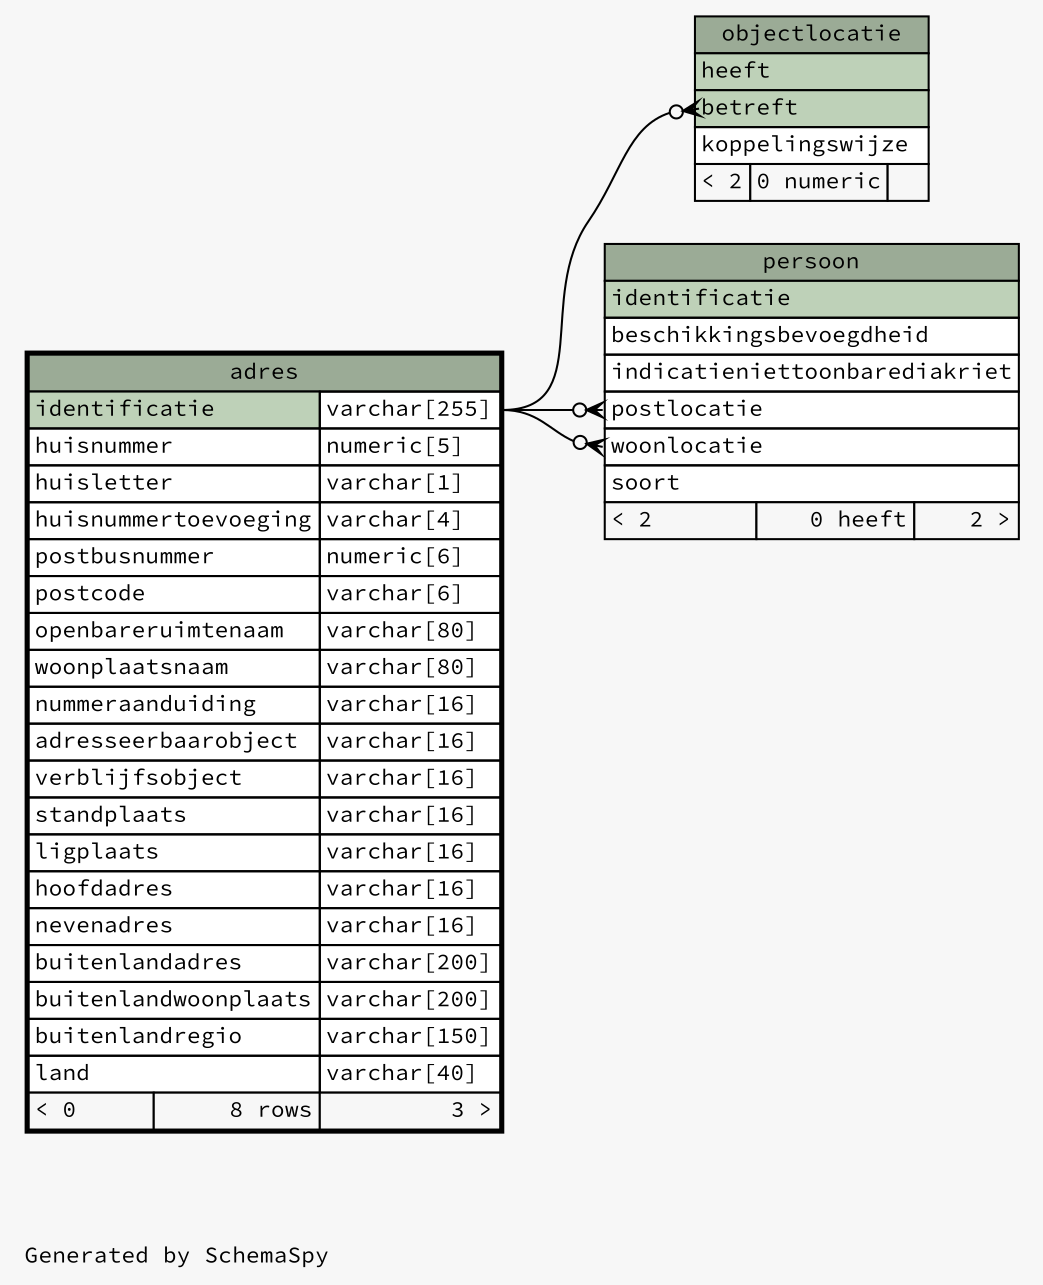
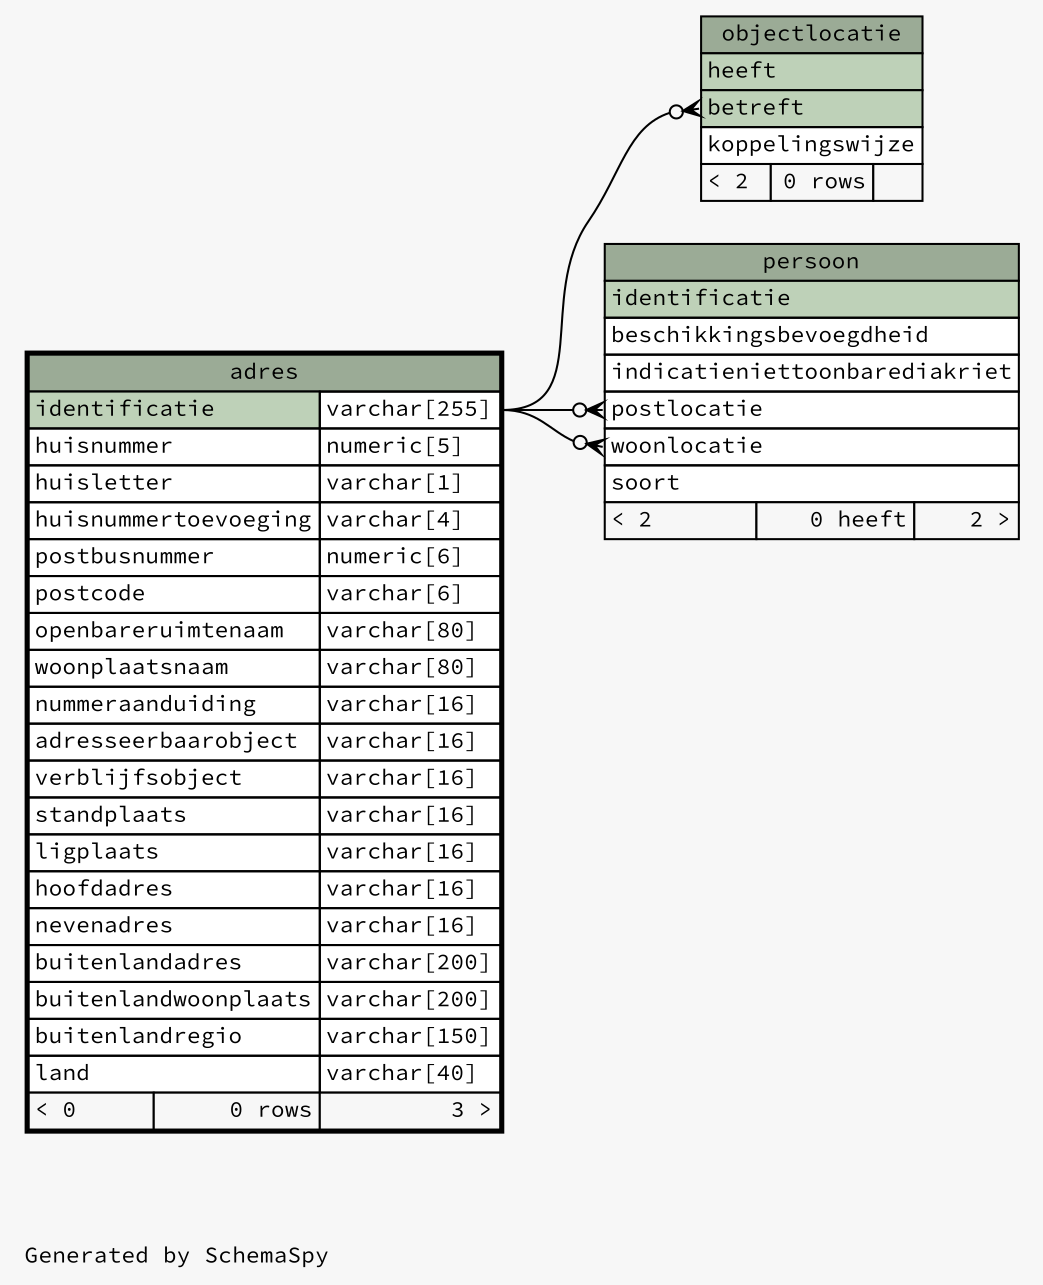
  digraph {
    bgcolor="#f7f7f7"
    fontname="Source Code Pro"
    fontsize=11
    label="\nGenerated by SchemaSpy"
    labeljust=l
    nodesep=0.18
    rankdir=RL
    ranksep=0.46
    node [fontname="Source Code Pro" fontsize=11 shape=plaintext]
    edge [arrowhead=none arrowsize=0.8 arrowtail=crowodot dir=back fontname="Source Code Pro" headport="identificatie.type:e"]
-   n1 [label=<     <TABLE BORDER="0" CELLBORDER="1" CELLSPACING="0" BGCOLOR="#ffffff">       <TR><TD COLSPAN="3" BGCOLOR="#9bab96" ALIGN="CENTER">objectlocatie</TD></TR>       <TR><TD PORT="heeft" COLSPAN="3" BGCOLOR="#bed1b8" ALIGN="LEFT">heeft</TD></TR>       <TR><TD PORT="betreft" COLSPAN="3" BGCOLOR="#bed1b8" ALIGN="LEFT">betreft</TD></TR>       <TR><TD PORT="koppelingswijze" COLSPAN="3" ALIGN="LEFT">koppelingswijze</TD></TR>       <TR><TD ALIGN="LEFT" BGCOLOR="#f7f7f7">&lt; 2</TD><TD ALIGN="RIGHT" BGCOLOR="#f7f7f7">0 numeric</TD><TD ALIGN="RIGHT" BGCOLOR="#f7f7f7">  </TD></TR>     </TABLE>>]
-   n2 [label=<     <TABLE BORDER="2" CELLBORDER="1" CELLSPACING="0" BGCOLOR="#ffffff">       <TR><TD COLSPAN="3" BGCOLOR="#9bab96" ALIGN="CENTER">adres</TD></TR>       <TR><TD PORT="identificatie" COLSPAN="2" BGCOLOR="#bed1b8" ALIGN="LEFT">identificatie</TD><TD PORT="identificatie.type" ALIGN="LEFT">varchar[255]</TD></TR>       <TR><TD PORT="huisnummer" COLSPAN="2" ALIGN="LEFT">huisnummer</TD><TD PORT="huisnummer.type" ALIGN="LEFT">numeric[5]</TD></TR>       <TR><TD PORT="huisletter" COLSPAN="2" ALIGN="LEFT">huisletter</TD><TD PORT="huisletter.type" ALIGN="LEFT">varchar[1]</TD></TR>       <TR><TD PORT="huisnummertoevoeging" COLSPAN="2" ALIGN="LEFT">huisnummertoevoeging</TD><TD PORT="huisnummertoevoeging.type" ALIGN="LEFT">varchar[4]</TD></TR>       <TR><TD PORT="postbusnummer" COLSPAN="2" ALIGN="LEFT">postbusnummer</TD><TD PORT="postbusnummer.type" ALIGN="LEFT">numeric[6]</TD></TR>       <TR><TD PORT="postcode" COLSPAN="2" ALIGN="LEFT">postcode</TD><TD PORT="postcode.type" ALIGN="LEFT">varchar[6]</TD></TR>       <TR><TD PORT="openbareruimtenaam" COLSPAN="2" ALIGN="LEFT">openbareruimtenaam</TD><TD PORT="openbareruimtenaam.type" ALIGN="LEFT">varchar[80]</TD></TR>       <TR><TD PORT="woonplaatsnaam" COLSPAN="2" ALIGN="LEFT">woonplaatsnaam</TD><TD PORT="woonplaatsnaam.type" ALIGN="LEFT">varchar[80]</TD></TR>       <TR><TD PORT="nummeraanduiding" COLSPAN="2" ALIGN="LEFT">nummeraanduiding</TD><TD PORT="nummeraanduiding.type" ALIGN="LEFT">varchar[16]</TD></TR>       <TR><TD PORT="adresseerbaarobject" COLSPAN="2" ALIGN="LEFT">adresseerbaarobject</TD><TD PORT="adresseerbaarobject.type" ALIGN="LEFT">varchar[16]</TD></TR>       <TR><TD PORT="verblijfsobject" COLSPAN="2" ALIGN="LEFT">verblijfsobject</TD><TD PORT="verblijfsobject.type" ALIGN="LEFT">varchar[16]</TD></TR>       <TR><TD PORT="standplaats" COLSPAN="2" ALIGN="LEFT">standplaats</TD><TD PORT="standplaats.type" ALIGN="LEFT">varchar[16]</TD></TR>       <TR><TD PORT="ligplaats" COLSPAN="2" ALIGN="LEFT">ligplaats</TD><TD PORT="ligplaats.type" ALIGN="LEFT">varchar[16]</TD></TR>       <TR><TD PORT="hoofdadres" COLSPAN="2" ALIGN="LEFT">hoofdadres</TD><TD PORT="hoofdadres.type" ALIGN="LEFT">varchar[16]</TD></TR>       <TR><TD PORT="nevenadres" COLSPAN="2" ALIGN="LEFT">nevenadres</TD><TD PORT="nevenadres.type" ALIGN="LEFT">varchar[16]</TD></TR>       <TR><TD PORT="buitenlandadres" COLSPAN="2" ALIGN="LEFT">buitenlandadres</TD><TD PORT="buitenlandadres.type" ALIGN="LEFT">varchar[200]</TD></TR>       <TR><TD PORT="buitenlandwoonplaats" COLSPAN="2" ALIGN="LEFT">buitenlandwoonplaats</TD><TD PORT="buitenlandwoonplaats.type" ALIGN="LEFT">varchar[200]</TD></TR>       <TR><TD PORT="buitenlandregio" COLSPAN="2" ALIGN="LEFT">buitenlandregio</TD><TD PORT="buitenlandregio.type" ALIGN="LEFT">varchar[150]</TD></TR>       <TR><TD PORT="land" COLSPAN="2" ALIGN="LEFT">land</TD><TD PORT="land.type" ALIGN="LEFT">varchar[40]</TD></TR>       <TR><TD ALIGN="LEFT" BGCOLOR="#f7f7f7">&lt; 0</TD><TD ALIGN="RIGHT" BGCOLOR="#f7f7f7">8 rows</TD><TD ALIGN="RIGHT" BGCOLOR="#f7f7f7">3 &gt;</TD></TR>     </TABLE>>]
+   n1 [label=<     <TABLE BORDER="0" CELLBORDER="1" CELLSPACING="0" BGCOLOR="#ffffff">       <TR><TD COLSPAN="3" BGCOLOR="#9bab96" ALIGN="CENTER">objectlocatie</TD></TR>       <TR><TD PORT="heeft" COLSPAN="3" BGCOLOR="#bed1b8" ALIGN="LEFT">heeft</TD></TR>       <TR><TD PORT="betreft" COLSPAN="3" BGCOLOR="#bed1b8" ALIGN="LEFT">betreft</TD></TR>       <TR><TD PORT="koppelingswijze" COLSPAN="3" ALIGN="LEFT">koppelingswijze</TD></TR>       <TR><TD ALIGN="LEFT" BGCOLOR="#f7f7f7">&lt; 2</TD><TD ALIGN="RIGHT" BGCOLOR="#f7f7f7">0 rows</TD><TD ALIGN="RIGHT" BGCOLOR="#f7f7f7">  </TD></TR>     </TABLE>>]
+   n2 [label=<     <TABLE BORDER="2" CELLBORDER="1" CELLSPACING="0" BGCOLOR="#ffffff">       <TR><TD COLSPAN="3" BGCOLOR="#9bab96" ALIGN="CENTER">adres</TD></TR>       <TR><TD PORT="identificatie" COLSPAN="2" BGCOLOR="#bed1b8" ALIGN="LEFT">identificatie</TD><TD PORT="identificatie.type" ALIGN="LEFT">varchar[255]</TD></TR>       <TR><TD PORT="huisnummer" COLSPAN="2" ALIGN="LEFT">huisnummer</TD><TD PORT="huisnummer.type" ALIGN="LEFT">numeric[5]</TD></TR>       <TR><TD PORT="huisletter" COLSPAN="2" ALIGN="LEFT">huisletter</TD><TD PORT="huisletter.type" ALIGN="LEFT">varchar[1]</TD></TR>       <TR><TD PORT="huisnummertoevoeging" COLSPAN="2" ALIGN="LEFT">huisnummertoevoeging</TD><TD PORT="huisnummertoevoeging.type" ALIGN="LEFT">varchar[4]</TD></TR>       <TR><TD PORT="postbusnummer" COLSPAN="2" ALIGN="LEFT">postbusnummer</TD><TD PORT="postbusnummer.type" ALIGN="LEFT">numeric[6]</TD></TR>       <TR><TD PORT="postcode" COLSPAN="2" ALIGN="LEFT">postcode</TD><TD PORT="postcode.type" ALIGN="LEFT">varchar[6]</TD></TR>       <TR><TD PORT="openbareruimtenaam" COLSPAN="2" ALIGN="LEFT">openbareruimtenaam</TD><TD PORT="openbareruimtenaam.type" ALIGN="LEFT">varchar[80]</TD></TR>       <TR><TD PORT="woonplaatsnaam" COLSPAN="2" ALIGN="LEFT">woonplaatsnaam</TD><TD PORT="woonplaatsnaam.type" ALIGN="LEFT">varchar[80]</TD></TR>       <TR><TD PORT="nummeraanduiding" COLSPAN="2" ALIGN="LEFT">nummeraanduiding</TD><TD PORT="nummeraanduiding.type" ALIGN="LEFT">varchar[16]</TD></TR>       <TR><TD PORT="adresseerbaarobject" COLSPAN="2" ALIGN="LEFT">adresseerbaarobject</TD><TD PORT="adresseerbaarobject.type" ALIGN="LEFT">varchar[16]</TD></TR>       <TR><TD PORT="verblijfsobject" COLSPAN="2" ALIGN="LEFT">verblijfsobject</TD><TD PORT="verblijfsobject.type" ALIGN="LEFT">varchar[16]</TD></TR>       <TR><TD PORT="standplaats" COLSPAN="2" ALIGN="LEFT">standplaats</TD><TD PORT="standplaats.type" ALIGN="LEFT">varchar[16]</TD></TR>       <TR><TD PORT="ligplaats" COLSPAN="2" ALIGN="LEFT">ligplaats</TD><TD PORT="ligplaats.type" ALIGN="LEFT">varchar[16]</TD></TR>       <TR><TD PORT="hoofdadres" COLSPAN="2" ALIGN="LEFT">hoofdadres</TD><TD PORT="hoofdadres.type" ALIGN="LEFT">varchar[16]</TD></TR>       <TR><TD PORT="nevenadres" COLSPAN="2" ALIGN="LEFT">nevenadres</TD><TD PORT="nevenadres.type" ALIGN="LEFT">varchar[16]</TD></TR>       <TR><TD PORT="buitenlandadres" COLSPAN="2" ALIGN="LEFT">buitenlandadres</TD><TD PORT="buitenlandadres.type" ALIGN="LEFT">varchar[200]</TD></TR>       <TR><TD PORT="buitenlandwoonplaats" COLSPAN="2" ALIGN="LEFT">buitenlandwoonplaats</TD><TD PORT="buitenlandwoonplaats.type" ALIGN="LEFT">varchar[200]</TD></TR>       <TR><TD PORT="buitenlandregio" COLSPAN="2" ALIGN="LEFT">buitenlandregio</TD><TD PORT="buitenlandregio.type" ALIGN="LEFT">varchar[150]</TD></TR>       <TR><TD PORT="land" COLSPAN="2" ALIGN="LEFT">land</TD><TD PORT="land.type" ALIGN="LEFT">varchar[40]</TD></TR>       <TR><TD ALIGN="LEFT" BGCOLOR="#f7f7f7">&lt; 0</TD><TD ALIGN="RIGHT" BGCOLOR="#f7f7f7">0 rows</TD><TD ALIGN="RIGHT" BGCOLOR="#f7f7f7">3 &gt;</TD></TR>     </TABLE>>]
    n3 [label=<     <TABLE BORDER="0" CELLBORDER="1" CELLSPACING="0" BGCOLOR="#ffffff">       <TR><TD COLSPAN="3" BGCOLOR="#9bab96" ALIGN="CENTER">persoon</TD></TR>       <TR><TD PORT="identificatie" COLSPAN="3" BGCOLOR="#bed1b8" ALIGN="LEFT">identificatie</TD></TR>       <TR><TD PORT="beschikkingsbevoegdheid" COLSPAN="3" ALIGN="LEFT">beschikkingsbevoegdheid</TD></TR>       <TR><TD PORT="indicatieniettoonbarediakriet" COLSPAN="3" ALIGN="LEFT">indicatieniettoonbarediakriet</TD></TR>       <TR><TD PORT="postlocatie" COLSPAN="3" ALIGN="LEFT">postlocatie</TD></TR>       <TR><TD PORT="woonlocatie" COLSPAN="3" ALIGN="LEFT">woonlocatie</TD></TR>       <TR><TD PORT="soort" COLSPAN="3" ALIGN="LEFT">soort</TD></TR>       <TR><TD ALIGN="LEFT" BGCOLOR="#f7f7f7">&lt; 2</TD><TD ALIGN="RIGHT" BGCOLOR="#f7f7f7">0 heeft</TD><TD ALIGN="RIGHT" BGCOLOR="#f7f7f7">2 &gt;</TD></TR>     </TABLE>>]
    n1 -> n2 [tailport="betreft:w"]
    n3 -> n2 [tailport="postlocatie:w"]
    n3 -> n2 [tailport="woonlocatie:w"]
  }
